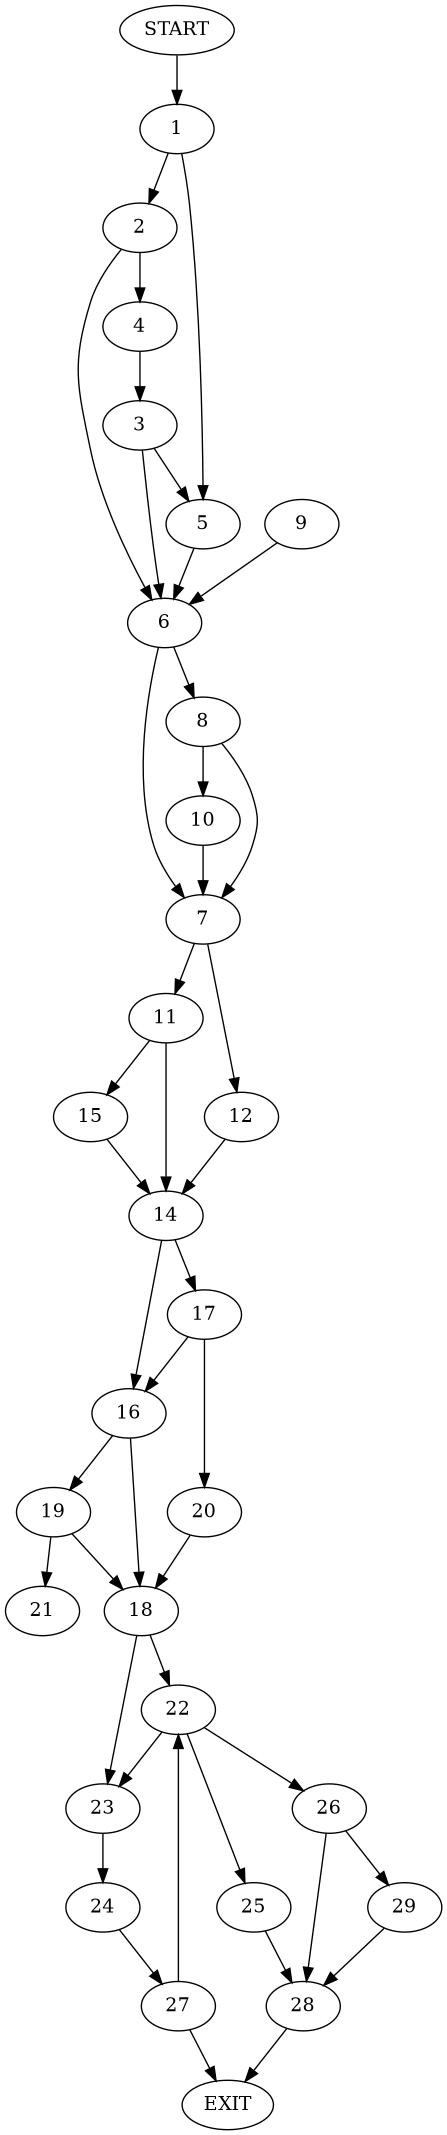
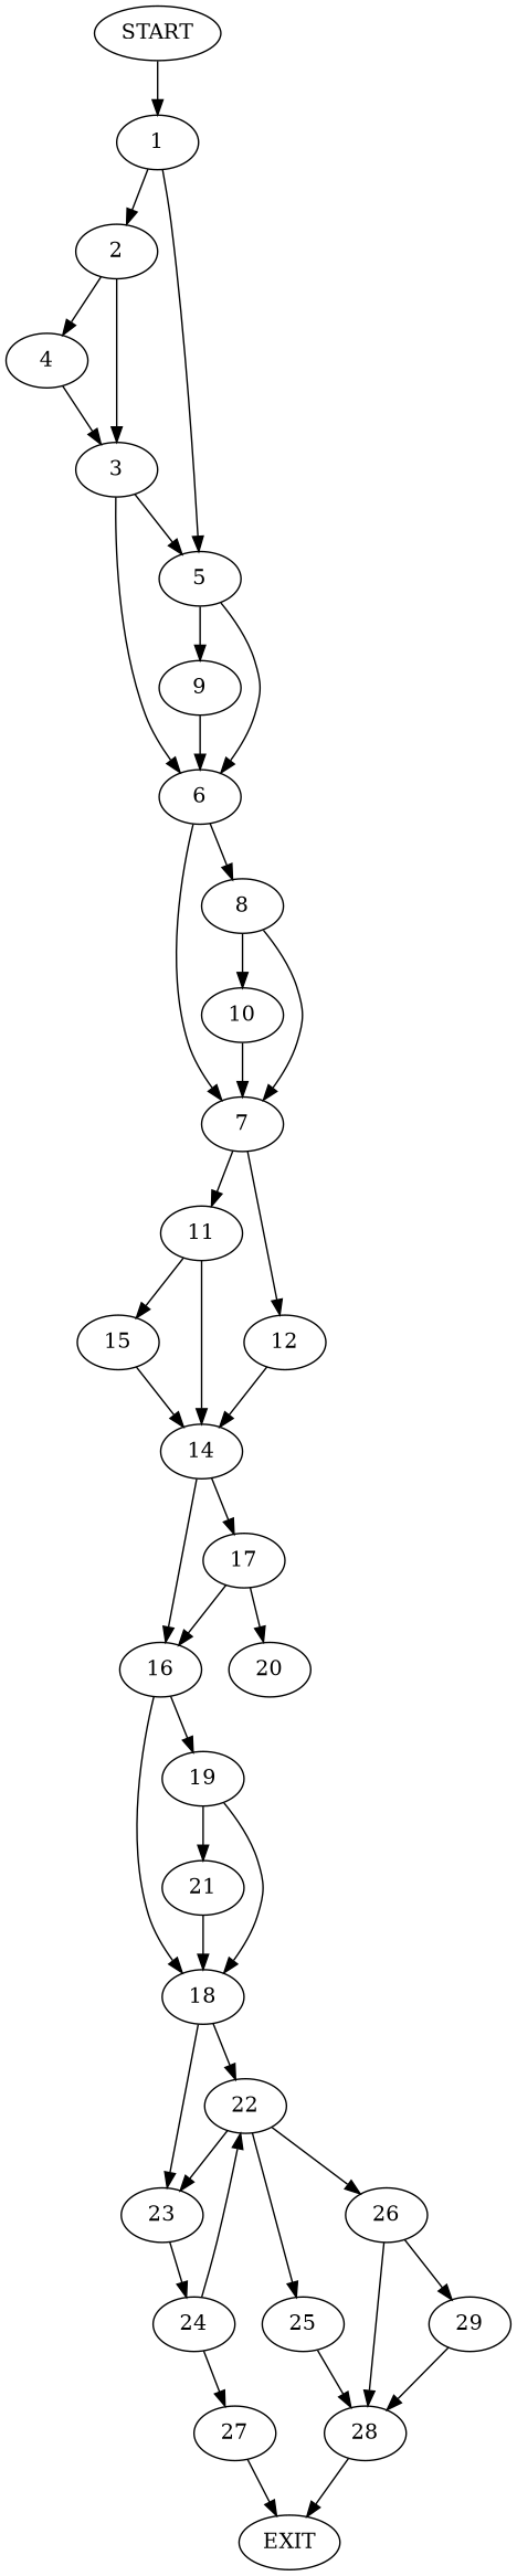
  digraph {
    n1 [label=START]
    1
    2
    5
    n5 [label=EXIT]
    3
    4
    6
    9
    7
    8
    11
    12
    10
    14
    15
    16
    17
    18
    19
    20
    22
    23
    21
    25
    26
    24
    28
    29
    27
    n1 -> 1
    1 -> 2
    1 -> 5
-   2 -> 6
+   2 -> 3
    2 -> 4
    5 -> 6
+   5 -> 9
    3 -> 5
    3 -> 6
    4 -> 3
    6 -> 7
    6 -> 8
    9 -> 6
    7 -> 11
    7 -> 12
    8 -> 7
    8 -> 10
    11 -> 14
    11 -> 15
    12 -> 14
    10 -> 7
    14 -> 16
    14 -> 17
    15 -> 14
    16 -> 18
    16 -> 19
    17 -> 16
    17 -> 20
    18 -> 22
    18 -> 23
    19 -> 18
    19 -> 21
    22 -> 23
    22 -> 25
    22 -> 26
    23 -> 24
-   20 -> 18
+   21 -> 18
    25 -> 28
    26 -> 28
    26 -> 29
-   27 -> 22
+   24 -> 22
    24 -> 27
    28 -> n5
    29 -> 28
    27 -> n5
  }
